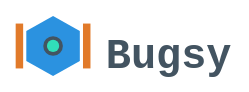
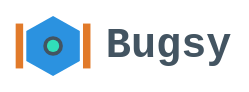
  <mxCell id="0" />
  <mxCell id="1" parent="0" />
  <mxCell id="2" value="" style="shape=hexagon;perimeter=hexagonPerimeter2;whiteSpace=wrap;html=1;fixedSize=1;rounded=0;rotation=0;direction=south;fillColor=#2B92E0;strokeColor=none;" parent="1" vertex="1"><mxGeometry x="34.225" y="21" width="71.55" height="80" as="geometry" /></mxCell>
  <mxCell id="3" value="" style="ellipse;whiteSpace=wrap;html=1;aspect=fixed;fillColor=#435461;strokeColor=none;" parent="1" vertex="1"><mxGeometry x="56.9" y="47.9" width="26.2" height="26.2" as="geometry" /></mxCell>
  <mxCell id="4" value="" style="ellipse;whiteSpace=wrap;html=1;aspect=fixed;fillColor=#31DEB9;strokeColor=none;gradientColor=none;" parent="1" vertex="1"><mxGeometry x="61.83" y="52.67" width="16.33" height="16.33" as="geometry" /></mxCell>
  <mxCell id="5" value="" style="rounded=0;whiteSpace=wrap;html=1;strokeColor=none;fillColor=#E17A2A;" parent="1" vertex="1"><mxGeometry x="20" y="31" width="10" height="60" as="geometry" /></mxCell>
  <mxCell id="6" value="" style="rounded=0;whiteSpace=wrap;html=1;strokeColor=none;fillColor=#E17A2A;fillStyle=solid;" parent="1" vertex="1"><mxGeometry x="110" y="31" width="10" height="60" as="geometry" /></mxCell>
- <mxCell id="7" value="&lt;b style=&quot;&quot;&gt;&lt;font color=&quot;#435461&quot; style=&quot;font-size: 56px;&quot; face=&quot;Courier New&quot;&gt;Bugsy&lt;/font&gt;&lt;/b&gt;" style="text;html=1;align=center;verticalAlign=middle;whiteSpace=wrap;rounded=0;strokeWidth=1;fontStyle=0" parent="1" vertex="1"><mxGeometry x="140" y="35.84" width="170" height="80" as="geometry" /></mxCell>
+ <mxCell id="7" value="&lt;b style=&quot;&quot;&gt;&lt;font color=&quot;#435461&quot; style=&quot;font-size: 56px;&quot; face=&quot;Courier New&quot;&gt;Bugsy&lt;/font&gt;&lt;/b&gt;" style="text;html=1;align=center;verticalAlign=middle;whiteSpace=wrap;rounded=0;strokeWidth=1;fontStyle=0" parent="1" vertex="1"><mxGeometry x="140" y="20.84" width="170" height="80" as="geometry" /></mxCell>
